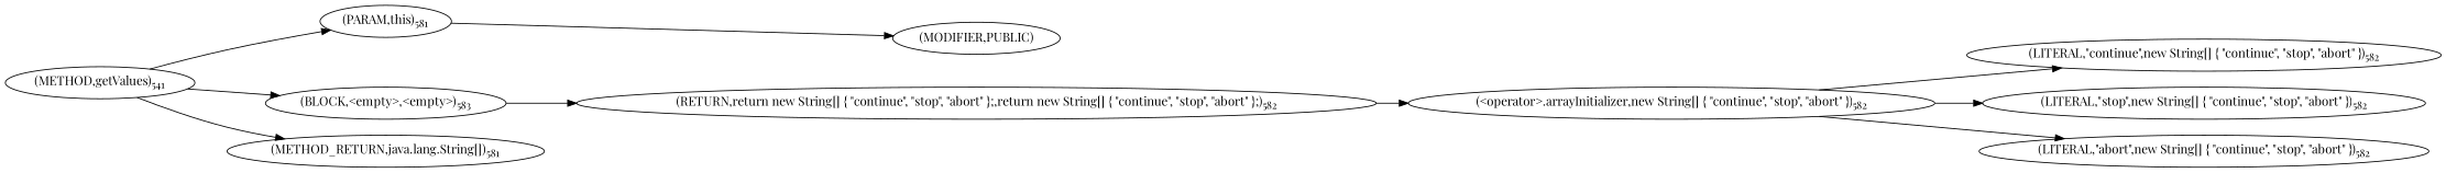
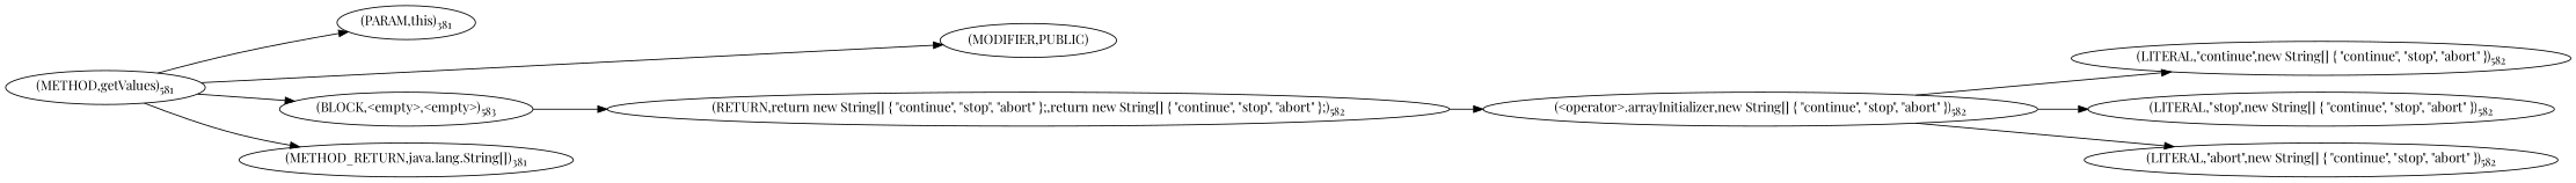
  digraph {
    fontname="Playfair Display"
    rankdir=LR
    node [fontname="Playfair Display"]
    edge [fontname="Playfair Display"]
-   n1 [label=<(METHOD,getValues)<SUB>541</SUB>>]
-   n2 [label=<(PARAM,this)<SUB>581</SUB>>]
+   n1 [label=<(METHOD,getValues)<SUB>581</SUB>>]
+   n2 [label=<(PARAM,this)<SUB>381</SUB>>]
    n3 [label=<(BLOCK,&lt;empty&gt;,&lt;empty&gt;)<SUB>583</SUB>>]
    n4 [label=<(MODIFIER,PUBLIC)>]
-   n5 [label=<(METHOD_RETURN,java.lang.String[])<SUB>581</SUB>>]
+   n5 [label=<(METHOD_RETURN,java.lang.String[])<SUB>381</SUB>>]
    n6 [label=<(RETURN,return new String[] { &quot;continue&quot;, &quot;stop&quot;, &quot;abort&quot; };,return new String[] { &quot;continue&quot;, &quot;stop&quot;, &quot;abort&quot; };)<SUB>582</SUB>>]
    n7 [label=<(&lt;operator&gt;.arrayInitializer,new String[] { &quot;continue&quot;, &quot;stop&quot;, &quot;abort&quot; })<SUB>582</SUB>>]
    n8 [label=<(LITERAL,&quot;continue&quot;,new String[] { &quot;continue&quot;, &quot;stop&quot;, &quot;abort&quot; })<SUB>582</SUB>>]
    n9 [label=<(LITERAL,&quot;stop&quot;,new String[] { &quot;continue&quot;, &quot;stop&quot;, &quot;abort&quot; })<SUB>582</SUB>>]
    n10 [label=<(LITERAL,&quot;abort&quot;,new String[] { &quot;continue&quot;, &quot;stop&quot;, &quot;abort&quot; })<SUB>582</SUB>>]
    n1 -> n2
    n1 -> n3
-   n2 -> n4
+   n1 -> n4
    n1 -> n5
    n3 -> n6
    n6 -> n7
    n7 -> n8
    n7 -> n9
    n7 -> n10
  }
